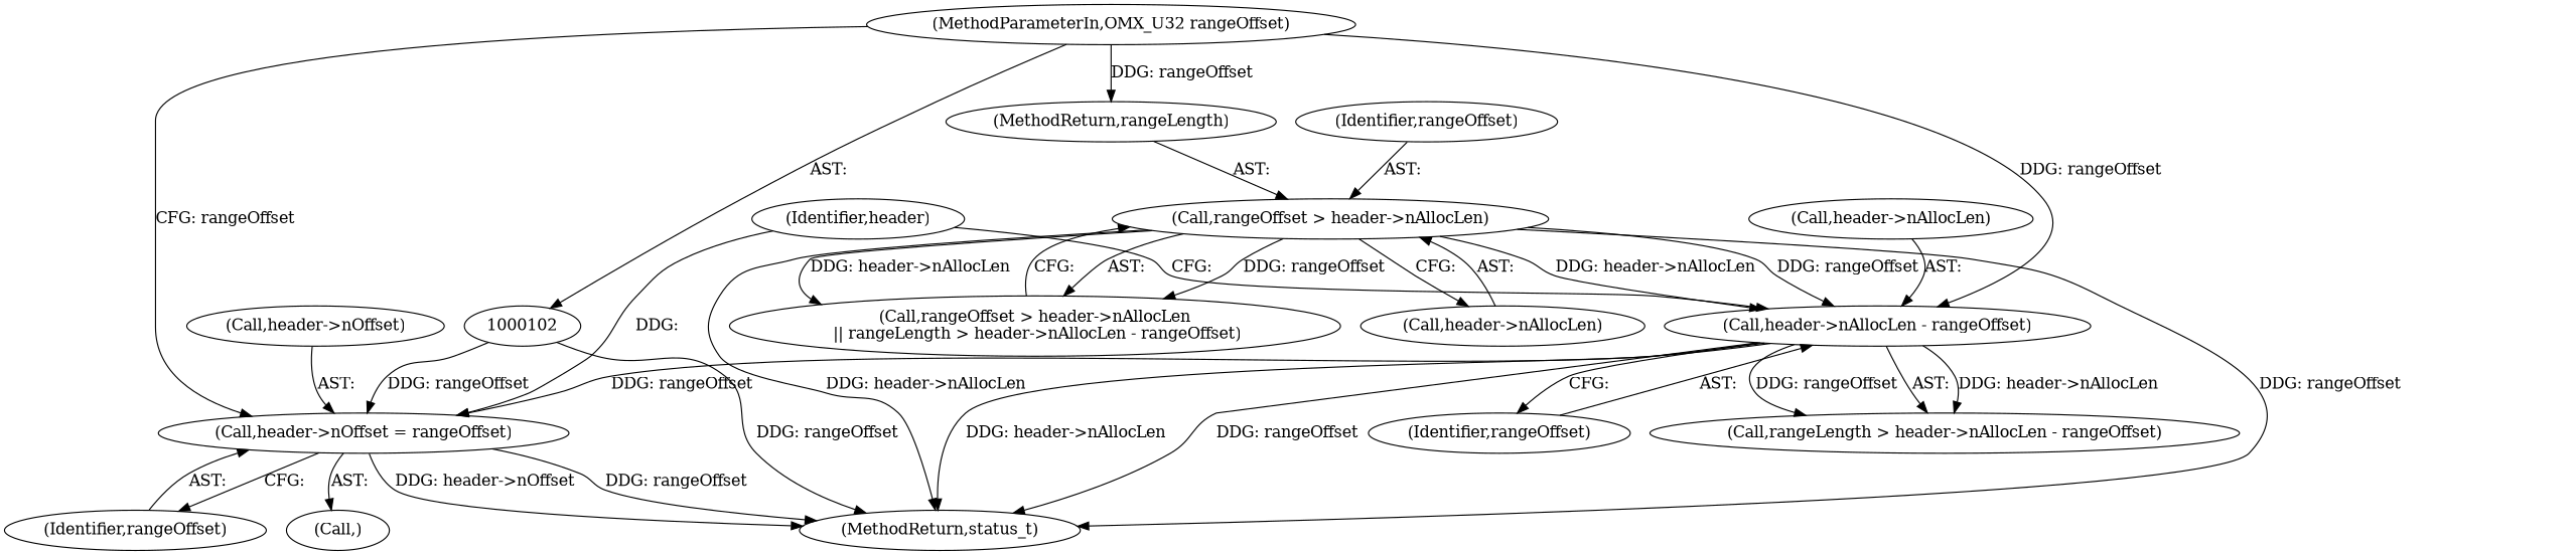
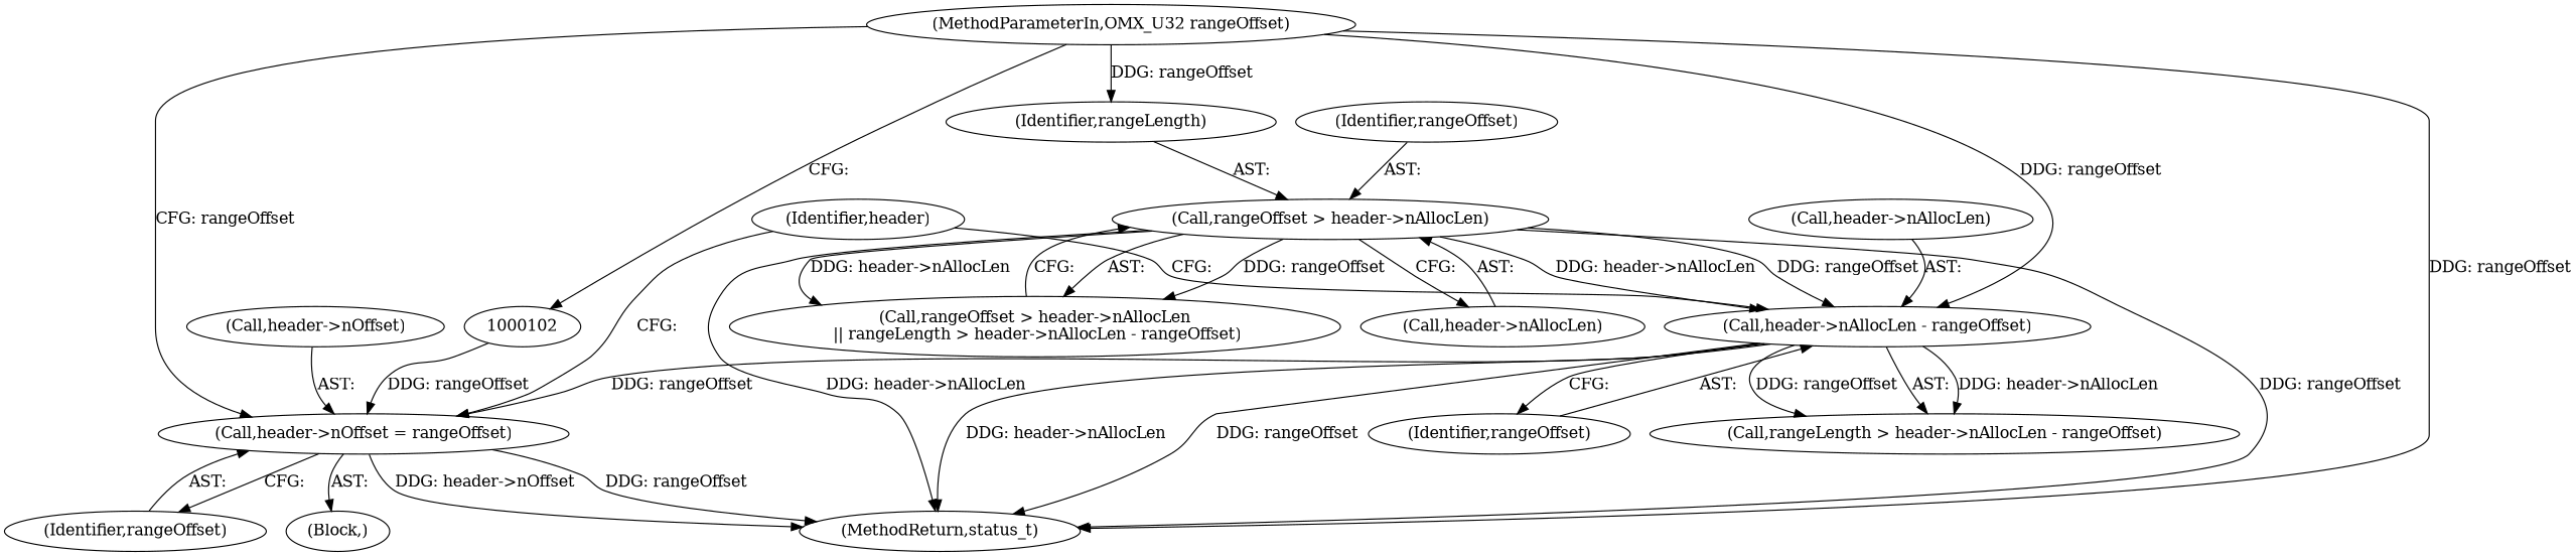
  digraph {
    n1 [label="(Call,header->nOffset = rangeOffset)"]
-   n2 [label="(Call,)"]
+   n2 [label="(Block,)"]
    n3 [label="(MethodReturn,status_t)"]
    n4 [label="(Identifier,rangeOffset)"]
    n5 [label="(Call,header->nAllocLen - rangeOffset)"]
    n6 [label="(Call,rangeLength > header->nAllocLen - rangeOffset)"]
    n7 [label="(Identifier,rangeOffset)"]
    n8 [label="(Call,rangeOffset > header->nAllocLen)"]
    n9 [label="(Call,rangeOffset > header->nAllocLen\n || rangeLength > header->nAllocLen - rangeOffset)"]
    n10 [label="(Call,header->nAllocLen)"]
    n11 [label="(MethodParameterIn,OMX_U32 rangeOffset)"]
    1000102
-   n13 [label="(MethodReturn,rangeLength)"]
+   n13 [label="(Identifier,rangeLength)"]
    n14 [label="(Identifier,header)"]
    n15 [label="(Call,header->nOffset)"]
    n16 [label="(Call,header->nAllocLen)"]
    n17 [label="(Identifier,rangeOffset)"]
    n1 -> n2 [label="AST: "]
    n1 -> n3 [label="DDG: rangeOffset"]
    n1 -> n3 [label="DDG: header->nOffset"]
    n1 -> n4 [label="CFG: "]
    n4 -> n1 [label="AST: "]
    n5 -> n1 [label="DDG: rangeOffset"]
    n5 -> n3 [label="DDG: rangeOffset"]
    n5 -> n3 [label="DDG: header->nAllocLen"]
    n5 -> n6 [label="AST: "]
    n5 -> n6 [label="DDG: header->nAllocLen"]
    n5 -> n6 [label="DDG: rangeOffset"]
    n5 -> n7 [label="CFG: "]
    n7 -> n5 [label="AST: "]
    n8 -> n3 [label="DDG: header->nAllocLen"]
    n8 -> n3 [label="DDG: rangeOffset"]
    n8 -> n5 [label="DDG: header->nAllocLen"]
    n8 -> n5 [label="DDG: rangeOffset"]
    n8 -> n9 [label="AST: "]
    n8 -> n9 [label="DDG: rangeOffset"]
    n8 -> n9 [label="DDG: header->nAllocLen"]
    n8 -> n10 [label="CFG: "]
    n9 -> n8 [label="CFG: "]
    n10 -> n8 [label="AST: "]
    n11 -> n1 [label="CFG: rangeOffset"]
-   1000102 -> n3 [label="DDG: rangeOffset"]
+   n11 -> n3 [label="DDG: rangeOffset"]
    n11 -> n5 [label="DDG: rangeOffset"]
-   n11 -> 1000102 [label="AST: "]
+   n11 -> 1000102 [label="CFG: "]
    n11 -> n13 [label="DDG: rangeOffset"]
    1000102 -> n1 [label="DDG: rangeOffset"]
    n13 -> n8 [label="AST: "]
-   n14 -> n1 [label="DDG: "]
+   n14 -> n1 [label="CFG: "]
    n14 -> n5 [label="CFG: "]
    n15 -> n1 [label="AST: "]
    n16 -> n5 [label="AST: "]
    n17 -> n8 [label="AST: "]
  }
